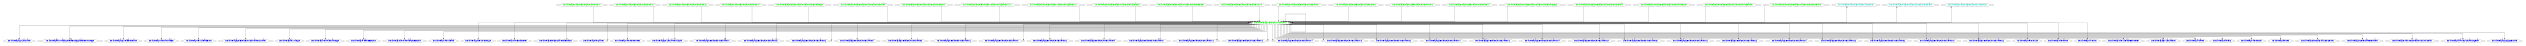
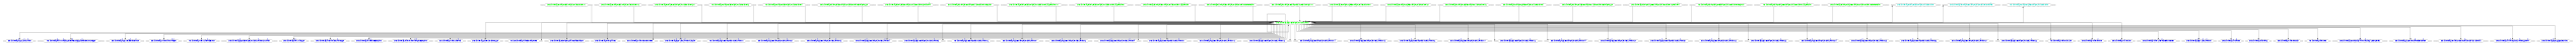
  digraph {
    concentrate=true
    rankdir=TB
    ranksep=2.0
    splines=ortho
    node [fontcolor=blue]
    "com.shutterfly.apps.EnvelopeServicesStation" [fontcolor=green]
    "com.shutterfly.apps.ScanStation"
    "com.shutterfly.labourtracking.interfaces.LTApplicationResourceType"
    "com.shutterfly.apps.VerificationFrame"
    "com.shutterfly.order.OrderManager"
    "com.shutterfly.order.SubBatchEvent"
    "com.shutterfly.apps.EnvelopeServicesStation$Constraint"
    n8 [label="com.shutterfly.dao.WorkType"]
    "com.shutterfly.db.model.LTStationType"
    "com.shutterfly.db.LabDBException"
    "com.shutterfly.order.OrderManagerException"
    "com.shutterfly.order.SubBatch"
    "com.shutterfly.printers.PrinterType"
-   "com.shutterfly.order.EnvelopeItem"
+   "com.shutterfly.order.EnvelopeItem" [label="service.shutterfly.order.EnvelopeItem"]
    "com.shutterfly.envelopes.AddressedEnvelope"
    "com.shutterfly.order.Address"
    "com.shutterfly.order.DocumentItem"
    "com.shutterfly.apps.ScanStationUiSimple"
    "com.shutterfly.apps.EnvelopeServicesStation$1"
    "com.shutterfly.apps.EnvelopeServicesStation$2"
    "com.shutterfly.apps.EnvelopeServicesStation$3"
    "com.shutterfly.apps.EnvelopeServicesStation$4"
    "com.shutterfly.apps.EnvelopeServicesStation$5"
    "com.shutterfly.apps.EnvelopeServicesStation$6"
    "com.shutterfly.apps.EnvelopeServicesStation$7"
    "com.shutterfly.apps.EnvelopeServicesStation$8"
    "com.shutterfly.apps.EnvelopeServicesStation$9"
    "com.shutterfly.apps.EnvelopeServicesStation$11"
    "com.shutterfly.apps.EnvelopeServicesStation$12"
    "com.shutterfly.apps.EnvelopeServicesStation$13"
    "com.shutterfly.apps.EnvelopeServicesStation$14"
    "com.shutterfly.apps.EnvelopeServicesStation$15"
    "com.shutterfly.apps.EnvelopeServicesStation$16"
    "com.shutterfly.apps.EnvelopeServicesStation$17"
    "com.shutterfly.apps.EnvelopeServicesStation$18"
    "com.shutterfly.apps.EnvelopeServicesStation$19"
    "com.shutterfly.apps.EnvelopeServicesStation$20"
    "com.shutterfly.apps.EnvelopeServicesStation$21"
    "com.shutterfly.apps.EnvelopeServicesStation$22"
    "com.shutterfly.apps.EnvelopeServicesStation$23"
    "com.shutterfly.apps.EnvelopeServicesStation$24"
    "com.shutterfly.apps.EnvelopeServicesStation$25"
    "com.shutterfly.apps.EnvelopeServicesStation$26"
    "com.shutterfly.apps.EnvelopeServicesStation$27"
    "com.shutterfly.apps.EnvelopeServicesStation$28"
    "com.shutterfly.order.PrintSize"
    "com.shutterfly.order.Partner"
    "com.shutterfly.util.Version"
    "com.shutterfly.order.SubBatchEvent$Event"
    "com.shutterfly.apps.ScanStationUi"
    "com.shutterfly.db.LabDB"
    "com.shutterfly.util.Debug"
    "com.shutterfly.order.ItemList"
    "com.shutterfly.order.Item"
-   "com.shutterfly.connectship.utils.SFProperties"
+   "com.shutterfly.connectship.utils.SFProperties" [label="com.shutterfly.connectship.labourtracking.SFProperties"]
    "com.shutterfly.properties.LabDBHostname"
    "com.shutterfly.servlets.commercial.service.ServiceUtils"
    "com.shutterfly.db.dao.impl.LTStationTypeDao"
    "com.shutterfly.apps.AppAccessories"
    "com.shutterfly.envelopes.EnvelopeServicesPrinter$1" [fontcolor=green]
    "com.shutterfly.envelopes.EnvelopeServicesPrinter$2" [fontcolor=green]
+   "com.shutterfly.envelopes.EnvelopeServicesPrinter$3$1" [fontcolor=green]
    "com.shutterfly.envelopes.EnvelopeServicesPrinter$3" [fontcolor=green]
    "com.shutterfly.envelopes.EnvelopeServicesPrinter$4" [fontcolor=green]
    "com.shutterfly.envelopes.EnvelopeServicesPrinter$EnvelopeType" [fontcolor=green]
    "com.shutterfly.envelopes.EnvelopeServicesPrinter$GetThread" [fontcolor=green]
    "com.shutterfly.envelopes.EnvelopeServicesPrinter$PRAUnit" [fontcolor=green]
    "com.shutterfly.envelopes.EnvelopeServicesPrinter$SflyBatcher$1$1" [fontcolor=green]
    "com.shutterfly.envelopes.EnvelopeServicesPrinter$SflyBatcher$1" [fontcolor=green]
    "com.shutterfly.envelopes.EnvelopeServicesPrinter$SflyBatcher" [fontcolor=green]
    "com.shutterfly.envelopes.EnvelopeServicesPrinter$TPPreFetcher" [fontcolor=green]
    "com.shutterfly.envelopes.EnvelopeServicesPrinter$3$1$1" [fontcolor=green]
    "com.shutterfly.envelopes.XJetEnvelopeServicesPrinter$1" [fontcolor=green]
    "com.shutterfly.envelopes.XJetEnvelopeServicesPrinter$2" [fontcolor=green]
    "com.shutterfly.envelopes.XJetEnvelopeServicesPrinter$3" [fontcolor=green]
    "com.shutterfly.envelopes.XJetEnvelopeServicesPrinter$4" [fontcolor=green]
    "com.shutterfly.envelopes.XJetEnvelopeServicesPrinter$EnvelopeType" [fontcolor=green]
    "com.shutterfly.envelopes.XJetEnvelopeServicesPrinter$GetThread" [fontcolor=green]
    "com.shutterfly.envelopes.XJetEnvelopeServicesPrinter$PRAUnit" [fontcolor=green]
    "com.shutterfly.envelopes.XJetEnvelopeServicesPrinter$SflyBatcher" [fontcolor=green]
    "com.shutterfly.envelopes.XJetEnvelopeServicesPrinter$TPPreFetcher" [fontcolor=green]
    "com.shutterfly.envelopes.EnvelopeServicesPrinter" [fontcolor=turquoise]
    "com.shutterfly.envelopes.EnvelopeServicesPrinterInterface" [fontcolor=turquoise]
    "com.shutterfly.envelopes.XJetEnvelopeServicesPrinter" [fontcolor=turquoise]
    "com.shutterfly.apps.EnvelopeServicesStation" -> "com.shutterfly.apps.EnvelopeServicesStation"
    "com.shutterfly.apps.EnvelopeServicesStation" -> "com.shutterfly.apps.ScanStation"
    "com.shutterfly.apps.EnvelopeServicesStation" -> "com.shutterfly.labourtracking.interfaces.LTApplicationResourceType"
    "com.shutterfly.apps.EnvelopeServicesStation" -> "com.shutterfly.apps.VerificationFrame"
    "com.shutterfly.apps.EnvelopeServicesStation" -> "com.shutterfly.order.OrderManager"
    "com.shutterfly.apps.EnvelopeServicesStation" -> "com.shutterfly.order.SubBatchEvent"
    "com.shutterfly.apps.EnvelopeServicesStation" -> "com.shutterfly.apps.EnvelopeServicesStation$Constraint"
    "com.shutterfly.apps.EnvelopeServicesStation" -> n8
    "com.shutterfly.apps.EnvelopeServicesStation" -> "com.shutterfly.db.model.LTStationType"
    "com.shutterfly.apps.EnvelopeServicesStation" -> "com.shutterfly.db.LabDBException"
    "com.shutterfly.apps.EnvelopeServicesStation" -> "com.shutterfly.order.OrderManagerException"
    "com.shutterfly.apps.EnvelopeServicesStation" -> "com.shutterfly.order.SubBatch"
    "com.shutterfly.apps.EnvelopeServicesStation" -> "com.shutterfly.printers.PrinterType"
    "com.shutterfly.apps.EnvelopeServicesStation" -> "com.shutterfly.order.EnvelopeItem"
    "com.shutterfly.apps.EnvelopeServicesStation" -> "com.shutterfly.envelopes.AddressedEnvelope"
    "com.shutterfly.apps.EnvelopeServicesStation" -> "com.shutterfly.order.Address"
    "com.shutterfly.apps.EnvelopeServicesStation" -> "com.shutterfly.order.DocumentItem"
    "com.shutterfly.apps.EnvelopeServicesStation" -> "com.shutterfly.apps.ScanStationUiSimple"
    "com.shutterfly.apps.EnvelopeServicesStation" -> "com.shutterfly.apps.EnvelopeServicesStation$1"
    "com.shutterfly.apps.EnvelopeServicesStation" -> "com.shutterfly.apps.EnvelopeServicesStation$2"
    "com.shutterfly.apps.EnvelopeServicesStation" -> "com.shutterfly.apps.EnvelopeServicesStation$3"
    "com.shutterfly.apps.EnvelopeServicesStation" -> "com.shutterfly.apps.EnvelopeServicesStation$4"
    "com.shutterfly.apps.EnvelopeServicesStation" -> "com.shutterfly.apps.EnvelopeServicesStation$5"
    "com.shutterfly.apps.EnvelopeServicesStation" -> "com.shutterfly.apps.EnvelopeServicesStation$6"
    "com.shutterfly.apps.EnvelopeServicesStation" -> "com.shutterfly.apps.EnvelopeServicesStation$7"
    "com.shutterfly.apps.EnvelopeServicesStation" -> "com.shutterfly.apps.EnvelopeServicesStation$8"
    "com.shutterfly.apps.EnvelopeServicesStation" -> "com.shutterfly.apps.EnvelopeServicesStation$9"
    "com.shutterfly.apps.EnvelopeServicesStation" -> "com.shutterfly.apps.EnvelopeServicesStation$11"
    "com.shutterfly.apps.EnvelopeServicesStation" -> "com.shutterfly.apps.EnvelopeServicesStation$12"
    "com.shutterfly.apps.EnvelopeServicesStation" -> "com.shutterfly.apps.EnvelopeServicesStation$13"
    "com.shutterfly.apps.EnvelopeServicesStation" -> "com.shutterfly.apps.EnvelopeServicesStation$14"
    "com.shutterfly.apps.EnvelopeServicesStation" -> "com.shutterfly.apps.EnvelopeServicesStation$15"
    "com.shutterfly.apps.EnvelopeServicesStation" -> "com.shutterfly.apps.EnvelopeServicesStation$16"
    "com.shutterfly.apps.EnvelopeServicesStation" -> "com.shutterfly.apps.EnvelopeServicesStation$17"
    "com.shutterfly.apps.EnvelopeServicesStation" -> "com.shutterfly.apps.EnvelopeServicesStation$18"
    "com.shutterfly.apps.EnvelopeServicesStation" -> "com.shutterfly.apps.EnvelopeServicesStation$19"
    "com.shutterfly.apps.EnvelopeServicesStation" -> "com.shutterfly.apps.EnvelopeServicesStation$20"
    "com.shutterfly.apps.EnvelopeServicesStation" -> "com.shutterfly.apps.EnvelopeServicesStation$21"
    "com.shutterfly.apps.EnvelopeServicesStation" -> "com.shutterfly.apps.EnvelopeServicesStation$22"
    "com.shutterfly.apps.EnvelopeServicesStation" -> "com.shutterfly.apps.EnvelopeServicesStation$23"
    "com.shutterfly.apps.EnvelopeServicesStation" -> "com.shutterfly.apps.EnvelopeServicesStation$24"
    "com.shutterfly.apps.EnvelopeServicesStation" -> "com.shutterfly.apps.EnvelopeServicesStation$25"
    "com.shutterfly.apps.EnvelopeServicesStation" -> "com.shutterfly.apps.EnvelopeServicesStation$26"
    "com.shutterfly.apps.EnvelopeServicesStation" -> "com.shutterfly.apps.EnvelopeServicesStation$27"
    "com.shutterfly.apps.EnvelopeServicesStation" -> "com.shutterfly.apps.EnvelopeServicesStation$28"
    "com.shutterfly.apps.EnvelopeServicesStation" -> "com.shutterfly.order.PrintSize"
    "com.shutterfly.apps.EnvelopeServicesStation" -> "com.shutterfly.order.Partner"
    "com.shutterfly.apps.EnvelopeServicesStation" -> "com.shutterfly.util.Version"
    "com.shutterfly.apps.EnvelopeServicesStation" -> "com.shutterfly.order.SubBatchEvent$Event"
    "com.shutterfly.apps.EnvelopeServicesStation" -> "com.shutterfly.apps.ScanStationUi"
    "com.shutterfly.apps.EnvelopeServicesStation" -> "com.shutterfly.db.LabDB"
    "com.shutterfly.apps.EnvelopeServicesStation" -> "com.shutterfly.util.Debug"
    "com.shutterfly.apps.EnvelopeServicesStation" -> "com.shutterfly.order.ItemList"
    "com.shutterfly.apps.EnvelopeServicesStation" -> "com.shutterfly.order.Item"
    "com.shutterfly.apps.EnvelopeServicesStation" -> "com.shutterfly.connectship.utils.SFProperties"
    "com.shutterfly.apps.EnvelopeServicesStation" -> "com.shutterfly.properties.LabDBHostname"
    "com.shutterfly.apps.EnvelopeServicesStation" -> "com.shutterfly.servlets.commercial.service.ServiceUtils"
    "com.shutterfly.apps.EnvelopeServicesStation" -> "com.shutterfly.db.dao.impl.LTStationTypeDao"
    "com.shutterfly.apps.EnvelopeServicesStation" -> "com.shutterfly.apps.AppAccessories"
    "com.shutterfly.envelopes.EnvelopeServicesPrinter$1" -> "com.shutterfly.apps.EnvelopeServicesStation"
    "com.shutterfly.envelopes.EnvelopeServicesPrinter$2" -> "com.shutterfly.apps.EnvelopeServicesStation"
+   "com.shutterfly.envelopes.EnvelopeServicesPrinter$3$1" -> "com.shutterfly.apps.EnvelopeServicesStation"
    "com.shutterfly.envelopes.EnvelopeServicesPrinter$3" -> "com.shutterfly.apps.EnvelopeServicesStation"
    "com.shutterfly.envelopes.EnvelopeServicesPrinter$4" -> "com.shutterfly.apps.EnvelopeServicesStation"
    "com.shutterfly.envelopes.EnvelopeServicesPrinter$EnvelopeType" -> "com.shutterfly.apps.EnvelopeServicesStation"
    "com.shutterfly.envelopes.EnvelopeServicesPrinter$GetThread" -> "com.shutterfly.apps.EnvelopeServicesStation"
    "com.shutterfly.envelopes.EnvelopeServicesPrinter$PRAUnit" -> "com.shutterfly.apps.EnvelopeServicesStation"
    "com.shutterfly.envelopes.EnvelopeServicesPrinter$SflyBatcher$1$1" -> "com.shutterfly.apps.EnvelopeServicesStation"
    "com.shutterfly.envelopes.EnvelopeServicesPrinter$SflyBatcher$1" -> "com.shutterfly.apps.EnvelopeServicesStation"
    "com.shutterfly.envelopes.EnvelopeServicesPrinter$SflyBatcher" -> "com.shutterfly.apps.EnvelopeServicesStation"
    "com.shutterfly.envelopes.EnvelopeServicesPrinter$TPPreFetcher" -> "com.shutterfly.apps.EnvelopeServicesStation"
    "com.shutterfly.envelopes.EnvelopeServicesPrinter$3$1$1" -> "com.shutterfly.apps.EnvelopeServicesStation"
    "com.shutterfly.envelopes.XJetEnvelopeServicesPrinter$1" -> "com.shutterfly.apps.EnvelopeServicesStation"
    "com.shutterfly.envelopes.XJetEnvelopeServicesPrinter$2" -> "com.shutterfly.apps.EnvelopeServicesStation"
    "com.shutterfly.envelopes.XJetEnvelopeServicesPrinter$3" -> "com.shutterfly.apps.EnvelopeServicesStation"
    "com.shutterfly.envelopes.XJetEnvelopeServicesPrinter$4" -> "com.shutterfly.apps.EnvelopeServicesStation"
    "com.shutterfly.envelopes.XJetEnvelopeServicesPrinter$EnvelopeType" -> "com.shutterfly.apps.EnvelopeServicesStation"
    "com.shutterfly.envelopes.XJetEnvelopeServicesPrinter$GetThread" -> "com.shutterfly.apps.EnvelopeServicesStation"
    "com.shutterfly.envelopes.XJetEnvelopeServicesPrinter$PRAUnit" -> "com.shutterfly.apps.EnvelopeServicesStation"
    "com.shutterfly.envelopes.XJetEnvelopeServicesPrinter$SflyBatcher" -> "com.shutterfly.apps.EnvelopeServicesStation"
    "com.shutterfly.envelopes.XJetEnvelopeServicesPrinter$TPPreFetcher" -> "com.shutterfly.apps.EnvelopeServicesStation"
    "com.shutterfly.envelopes.EnvelopeServicesPrinter" -> "com.shutterfly.apps.EnvelopeServicesStation" [dir=both]
    "com.shutterfly.envelopes.EnvelopeServicesPrinterInterface" -> "com.shutterfly.apps.EnvelopeServicesStation" [dir=both]
    "com.shutterfly.envelopes.XJetEnvelopeServicesPrinter" -> "com.shutterfly.apps.EnvelopeServicesStation" [dir=both]
  }
